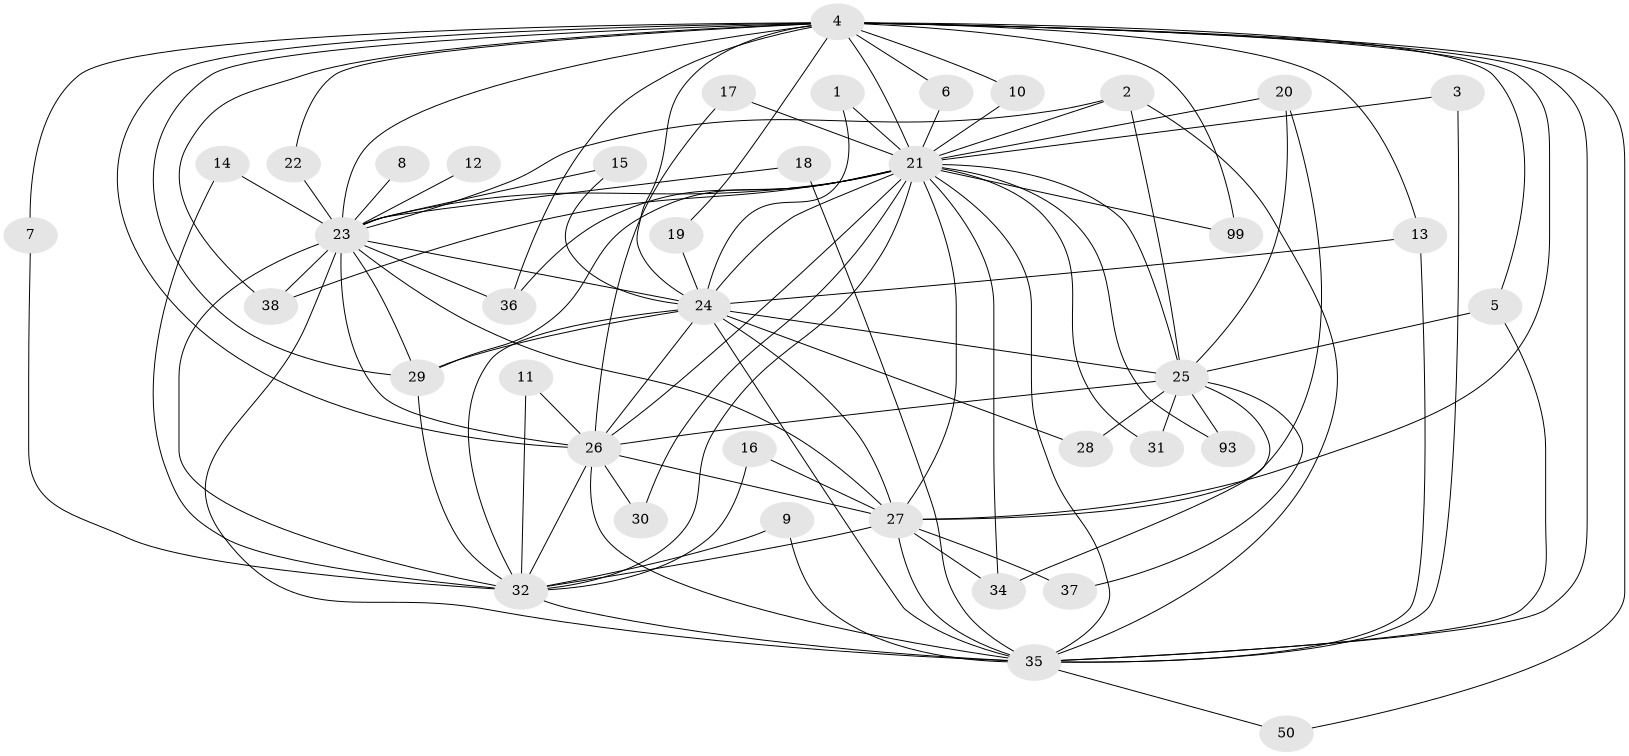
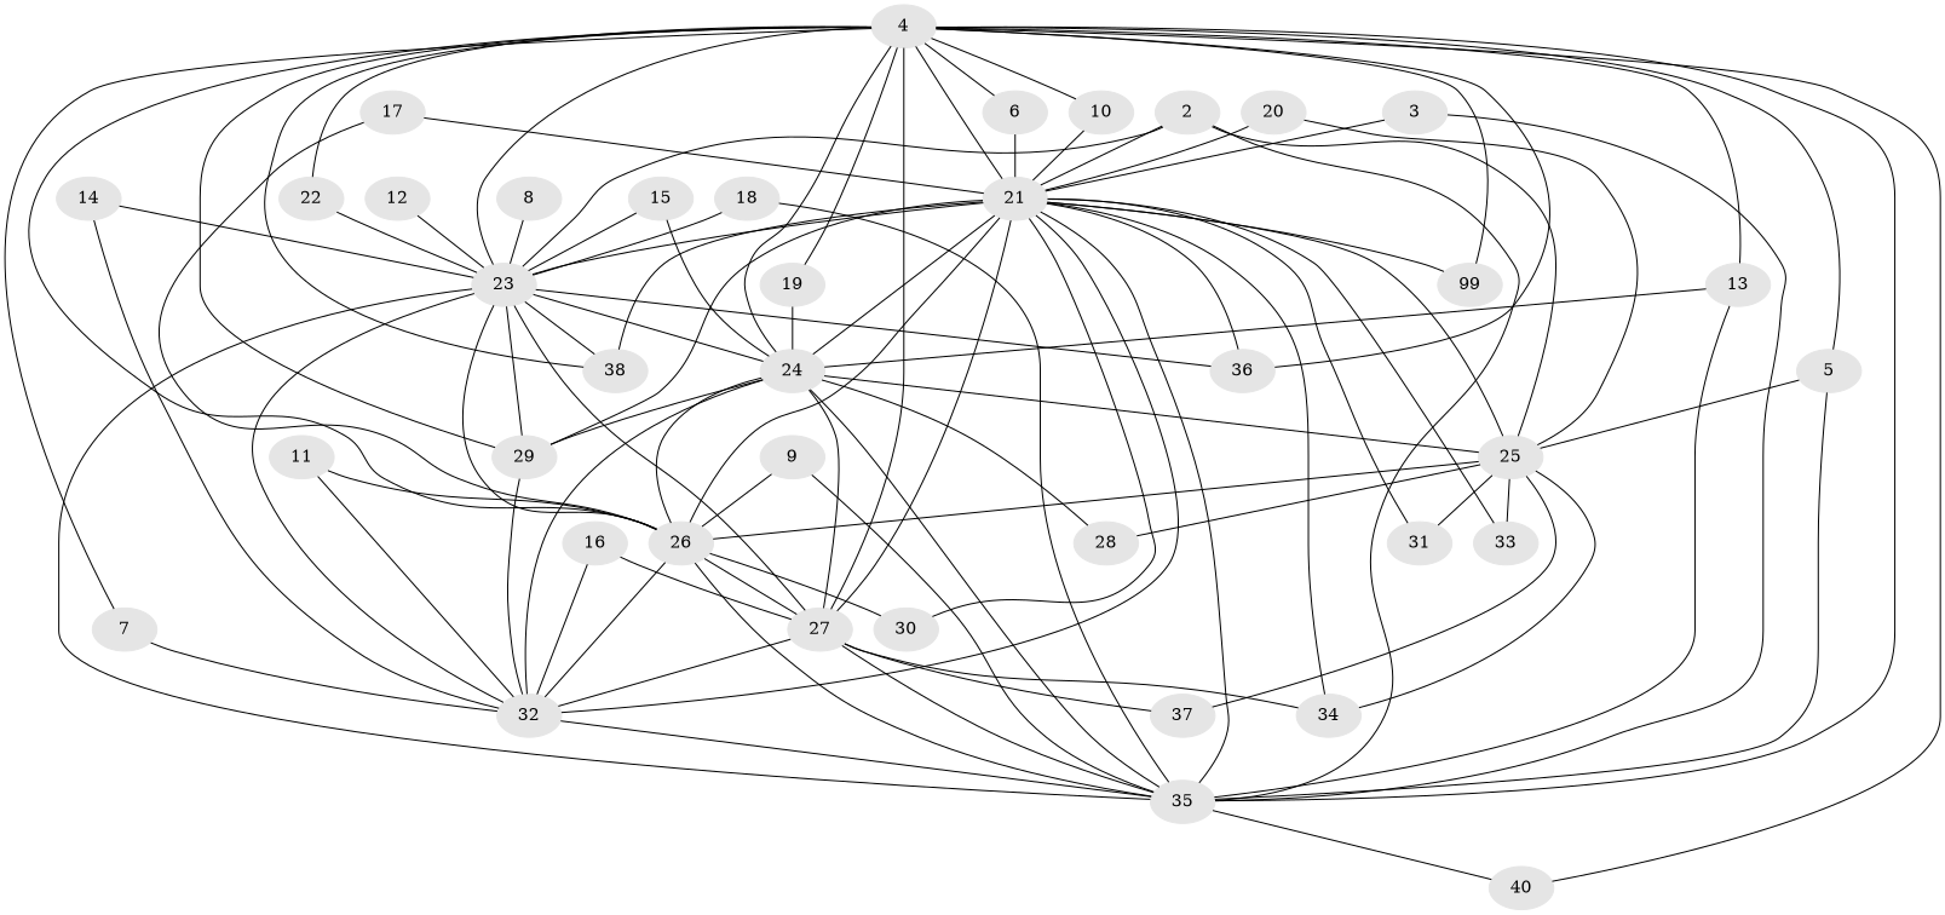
  graph {
    node [color=gray90 style=filled]
    edge [weight=1.0]
-   1
    21
    24
    23
    25
    35
    26
    27
    32
    36
    38
    n12 [label=99]
    29
    30
    31
-   33 [label=93]
+   33
    34
    28
    2
    37
-   40 [label=50]
+   40
    3
    4
    5
    6
    7
    10
    13
    19
    22
    8
    9
    11
    12
    14
    15
    16
    17
    18
    20
-   1 -- 21
-   1 -- 24
    21 -- 24 [weight=3.0]
    21 -- 23 [weight=2.0]
    21 -- 25
    21 -- 35 [weight=2.0]
    21 -- 26 [weight=3.0]
    21 -- 27 [weight=3.0]
    21 -- 32 [weight=2.0]
    21 -- 36 [weight=2.0]
    21 -- 38
    21 -- n12
    21 -- 29 [weight=2.0]
    21 -- 30
    21 -- 31 [weight=2.0]
    21 -- 33 [weight=2.0]
    21 -- 34
    24 -- 25
    24 -- 35
    24 -- 26
    24 -- 27
    24 -- 32
    24 -- 29
    24 -- 28
    23 -- 24
    23 -- 35 [weight=2.0]
    23 -- 26
    23 -- 27
    23 -- 32 [weight=3.0]
    23 -- 36
    23 -- 38 [weight=2.0]
    23 -- 29
    25 -- 26
    25 -- 31
    25 -- 33
    25 -- 34
    25 -- 28
    25 -- 37
    35 -- 40
    26 -- 35
    26 -- 27 [weight=2.0]
    26 -- 32
    26 -- 30
    27 -- 35
    27 -- 32
    27 -- 34
    27 -- 37
    32 -- 35 [weight=2.0]
    29 -- 32
    2 -- 21
    2 -- 23
    2 -- 25
    2 -- 35
    3 -- 21
    3 -- 35
    4 -- 21 [weight=4.0]
    4 -- 24 [weight=3.0]
    4 -- 23 [weight=2.0]
    4 -- 35 [weight=2.0]
    4 -- 26 [weight=3.0]
    4 -- 27 [weight=3.0]
    4 -- 36
    4 -- 38
    4 -- n12
    4 -- 29 [weight=2.0]
    4 -- 40
    4 -- 5
    4 -- 6
    4 -- 7
    4 -- 10
    4 -- 13
    4 -- 19
    4 -- 22
    5 -- 25
    5 -- 35
    6 -- 21
    7 -- 32
    10 -- 21
    13 -- 24
    13 -- 35
    19 -- 24
    22 -- 23
    8 -- 23
    9 -- 35
-   9 -- 32
+   9 -- 26
    11 -- 26
    11 -- 32
    12 -- 23
    14 -- 23
    14 -- 32
    15 -- 24
    15 -- 23
    16 -- 27
    16 -- 32
    17 -- 21
    17 -- 26
    18 -- 23
    18 -- 35
    20 -- 21 [weight=2.0]
    20 -- 25
-   20 -- 27
  }
